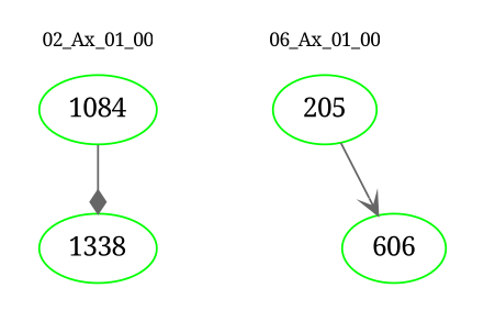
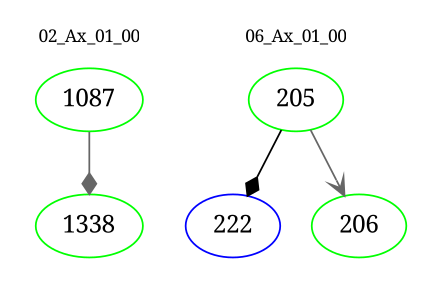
  digraph {
    fontname="Noto Serif"
    node [color=green fontname="Noto Serif"]
    edge [arrowhead=diamond color=gray40 fontname="Noto Serif"]
-   n1 [label=1084]
+   n1 [label=1087]
    n2 [label=1338]
    n3 [label=205]
-   n5 [label=606]
+   n4 [color=blue label=222]
+   n5 [label=206]
    subgraph cluster_1 {
      color=white
      fontsize=10
      label="02_Ax_01_00"
      n1
      n2
    }
    subgraph cluster_2 {
      color=white
      fontsize=10
      label="06_Ax_01_00"
      n3
+     n4
      n5
    }
    n1 -> n2
+   n3 -> n4 [color=black]
    n3 -> n5 [arrowhead=vee]
  }
